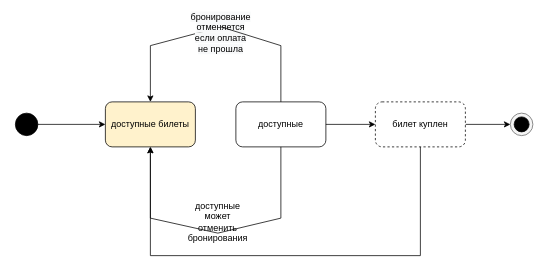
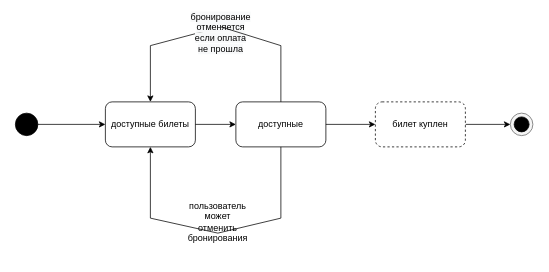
  <mxCell id="0" />
  <mxCell id="1" parent="0" />
  <mxCell id="2" value="" style="ellipse;whiteSpace=wrap;html=1;aspect=fixed;fillColor=#000000;" parent="1" vertex="1"><mxGeometry x="20" y="135" width="30" height="30" as="geometry" /></mxCell>
  <mxCell id="3" value="" style="endArrow=classic;html=1;rounded=0;exitX=1;exitY=0.5;exitDx=0;exitDy=0;entryX=0;entryY=0.5;entryDx=0;entryDy=0;" parent="1" source="2" target="5" edge="1"><mxGeometry width="50" height="50" relative="1" as="geometry"><mxPoint x="50" y="195" as="sourcePoint" /><mxPoint x="120" y="150" as="targetPoint" /></mxGeometry></mxCell>
  <mxCell id="4" value="доступные" style="rounded=1;whiteSpace=wrap;html=1;fillColor=#FFFFFF;" parent="1" vertex="1"><mxGeometry x="314" y="120" width="120" height="60" as="geometry" /></mxCell>
- <mxCell id="5" value="доступные билеты" style="rounded=1;whiteSpace=wrap;html=1;fillColor=#fff2cc;" parent="1" vertex="1"><mxGeometry x="140" y="120" width="120" height="60" as="geometry" /></mxCell>
+ <mxCell id="5" value="доступные билеты" style="rounded=1;whiteSpace=wrap;html=1;fillColor=#FFFFFF;" parent="1" vertex="1"><mxGeometry x="140" y="120" width="120" height="60" as="geometry" /></mxCell>
+ <mxCell id="6" value="" style="endArrow=classic;html=1;rounded=0;entryX=0;entryY=0.5;entryDx=0;entryDy=0;exitX=1;exitY=0.5;exitDx=0;exitDy=0;" parent="1" source="5" target="4" edge="1"><mxGeometry width="50" height="50" relative="1" as="geometry"><mxPoint x="180" y="85" as="sourcePoint" /><mxPoint x="230" y="35" as="targetPoint" /></mxGeometry></mxCell>
  <mxCell id="7" value="" style="edgeStyle=orthogonalEdgeStyle;rounded=0;orthogonalLoop=1;jettySize=auto;html=1;" edge="1" parent="1" source="8" target="17"><mxGeometry relative="1" as="geometry" /></mxCell>
  <mxCell id="8" value="билет куплен" style="rounded=1;whiteSpace=wrap;html=1;fillColor=#FFFFFF;dashed=1;" parent="1" vertex="1"><mxGeometry x="500" y="120" width="120" height="60" as="geometry" /></mxCell>
  <mxCell id="9" value="" style="endArrow=classic;html=1;rounded=0;entryX=0;entryY=0.5;entryDx=0;entryDy=0;exitX=1;exitY=0.5;exitDx=0;exitDy=0;" parent="1" source="4" target="8" edge="1"><mxGeometry width="50" height="50" relative="1" as="geometry"><mxPoint x="450" y="115" as="sourcePoint" /><mxPoint x="500" y="65" as="targetPoint" /></mxGeometry></mxCell>
  <mxCell id="10" value="" style="endArrow=classic;html=1;rounded=0;entryX=0.5;entryY=0;entryDx=0;entryDy=0;exitX=0.5;exitY=0;exitDx=0;exitDy=0;startArrow=none;" parent="1" source="15" target="5" edge="1"><mxGeometry width="50" height="50" relative="1" as="geometry"><mxPoint x="340" y="105" as="sourcePoint" /><mxPoint x="374" y="45" as="targetPoint" /><Array as="points"><mxPoint x="200" y="45" /></Array></mxGeometry></mxCell>
- <mxCell id="11" value="" style="endArrow=classic;html=1;rounded=0;exitX=0.5;exitY=1;exitDx=0;exitDy=0;entryX=0.5;entryY=1;entryDx=0;entryDy=0;" parent="1" source="8" target="5" edge="1"><mxGeometry width="50" height="50" relative="1" as="geometry"><mxPoint x="580" y="295" as="sourcePoint" /><mxPoint x="630" y="245" as="targetPoint" /><Array as="points"><mxPoint x="560" y="325" /><mxPoint x="200" y="325" /></Array></mxGeometry></mxCell>
  <mxCell id="12" value="" style="endArrow=classic;html=1;rounded=0;exitX=0.5;exitY=1;exitDx=0;exitDy=0;entryX=0.5;entryY=1;entryDx=0;entryDy=0;startArrow=none;" parent="1" source="13" target="5" edge="1"><mxGeometry width="50" height="50" relative="1" as="geometry"><mxPoint x="360" y="295" as="sourcePoint" /><mxPoint x="410" y="245" as="targetPoint" /><Array as="points"><mxPoint x="200" y="275" /></Array></mxGeometry></mxCell>
- <mxCell id="13" value="доступные может отменить бронирования" style="text;html=1;strokeColor=none;fillColor=none;align=center;verticalAlign=middle;whiteSpace=wrap;rounded=0;" parent="1" vertex="1"><mxGeometry x="260" y="265" width="60" height="30" as="geometry" /></mxCell>
+ <mxCell id="13" value="пользователь может отменить бронирования" style="text;html=1;strokeColor=none;fillColor=none;align=center;verticalAlign=middle;whiteSpace=wrap;rounded=0;" parent="1" vertex="1"><mxGeometry x="260" y="265" width="60" height="30" as="geometry" /></mxCell>
  <mxCell id="14" value="" style="endArrow=none;html=1;rounded=0;exitX=0.5;exitY=1;exitDx=0;exitDy=0;entryX=0.5;entryY=1;entryDx=0;entryDy=0;" parent="1" source="4" target="13" edge="1"><mxGeometry width="50" height="50" relative="1" as="geometry"><mxPoint x="374" y="180" as="sourcePoint" /><mxPoint x="200" y="180" as="targetPoint" /><Array as="points"><mxPoint x="374" y="275" /></Array></mxGeometry></mxCell>
  <mxCell id="15" value="&#10;&lt;span style=&quot;color: rgb(0, 0, 0); font-family: Helvetica; font-size: 12px; font-style: normal; font-variant-ligatures: normal; font-variant-caps: normal; font-weight: 400; letter-spacing: normal; orphans: 2; text-align: center; text-indent: 0px; text-transform: none; widows: 2; word-spacing: 0px; -webkit-text-stroke-width: 0px; background-color: rgb(248, 249, 250); text-decoration-thickness: initial; text-decoration-style: initial; text-decoration-color: initial; float: none; display: inline !important;&quot;&gt;бронирование отменяется если оплата не прошла&lt;/span&gt;&#10;&#10;" style="text;html=1;strokeColor=none;fillColor=none;align=center;verticalAlign=middle;whiteSpace=wrap;rounded=0;" parent="1" vertex="1"><mxGeometry x="264" y="20" width="60" height="30" as="geometry" /></mxCell>
  <mxCell id="16" value="" style="endArrow=none;html=1;rounded=0;entryX=0.5;entryY=0;entryDx=0;entryDy=0;exitX=0.5;exitY=0;exitDx=0;exitDy=0;" parent="1" source="4" target="15" edge="1"><mxGeometry width="50" height="50" relative="1" as="geometry"><mxPoint x="374" y="120" as="sourcePoint" /><mxPoint x="200" y="120" as="targetPoint" /><Array as="points"><mxPoint x="374" y="45" /></Array></mxGeometry></mxCell>
  <mxCell id="17" value="" style="ellipse;whiteSpace=wrap;html=1;aspect=fixed;fillColor=#f5f5f5;fontColor=#333333;strokeColor=#666666;" vertex="1" parent="1"><mxGeometry x="680" y="135" width="30" height="30" as="geometry" /></mxCell>
  <mxCell id="18" value="" style="ellipse;whiteSpace=wrap;html=1;aspect=fixed;fillColor=#000000;" vertex="1" parent="1"><mxGeometry x="685" y="140" width="20" height="20" as="geometry" /></mxCell>
